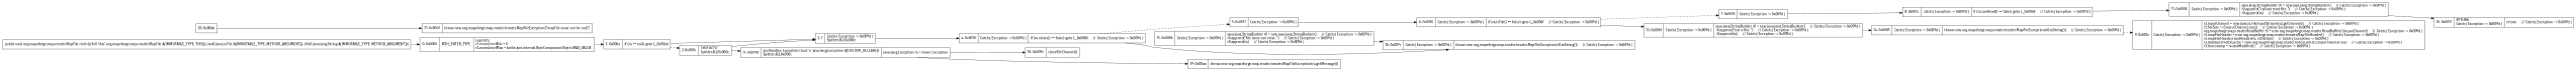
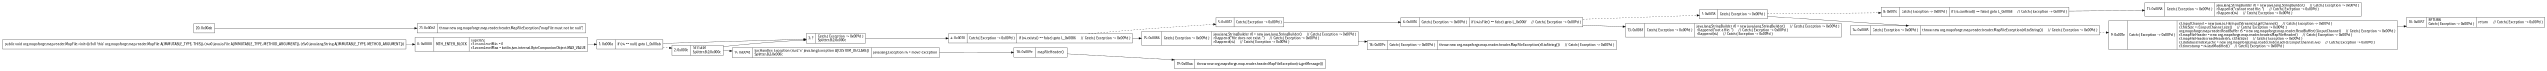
  digraph {
    fontname="Fira Sans"
    rankdir=LR
    node [fontname="Fira Sans" shape=record]
    edge [fontname="Fira Sans"]
-   n1 [label="{0\:\ 0x0000|MTH_ENTER_TYPE\l|super(r5)\lr3.zoomLevelMin = 0\lr3.zoomLevelMax = kotlin.jvm.internal.ByteCompanionObject.MAX_VALUE\l}"]
+   n1 [label="{0\:\ 0x0000|MTH_ENTER_BLOCK\l|super(r5)\lr3.zoomLevelMin = 0\lr3.zoomLevelMax = kotlin.jvm.internal.ByteCompanionObject.MAX_VALUE\l}"]
    n2 [label="{1\:\ 0x000a|if (r4 == null) goto L_0x00ab\l}"]
-   n3 [label="{2\:\ 0x000c|SYNTHETIC\lSplitter:B:2:0x000c\l}"]
+   n3 [label="{2\:\ 0x000c|DECLARE\lSplitter:B:2:0x000c\l}"]
    n4 [label="{3\:\ ?|Catch:\{ Exception \-\> 0x009d \}\lSplitter:B:2:0x000c\l}"]
    n5 [label="{17\:\ 0x009d|ExcHandler: Exception (r4v2 'e' java.lang.Exception A[CUSTOM_DECLARE])\lSplitter:B:2:0x000c\l|java.lang.Exception r4 = move\-exception\l}"]
    n6 [label="{20\:\ 0x00ab}"]
    n7 [label="{21\:\ 0x00b2|throw new org.mapsforge.map.reader.header.MapFileException(\"mapFile must not be null\")\l}"]
    n8 [label="{4\:\ 0x0010|Catch:\{ Exception \-\> 0x009d \}\l|if (r4.exists() == false) goto L_0x0086     \/\/ Catch:\{ Exception \-\> 0x009d \}\l}"]
-   n9 [label="{18\:\ 0x009e|closeFileChannel()\l}"]
+   n9 [label="{18\:\ 0x009e|mapFileHeader()\l}"]
    n10 [label="{5\:\ 0x0012|Catch:\{ Exception \-\> 0x009d \}\l}"]
    n11 [label="{15\:\ 0x0086|Catch:\{ Exception \-\> 0x009d \}\l|java.lang.StringBuilder r0 = new java.lang.StringBuilder()     \/\/ Catch:\{ Exception \-\> 0x009d \}\lr0.append(\"file does not exist: \")     \/\/ Catch:\{ Exception \-\> 0x009d \}\lr0.append(r4)     \/\/ Catch:\{ Exception \-\> 0x009d \}\l}"]
    n12 [label="{6\:\ 0x0016|Catch:\{ Exception \-\> 0x009d \}\l|if (r4.isFile() == false) goto L_0x006f     \/\/ Catch:\{ Exception \-\> 0x009d \}\l}"]
    n13 [label="{16\:\ 0x009c|Catch:\{ Exception \-\> 0x009d \}\l|throw new org.mapsforge.map.reader.header.MapFileException(r0.toString())     \/\/ Catch:\{ Exception \-\> 0x009d \}\l}"]
    n14 [label="{7\:\ 0x0018|Catch:\{ Exception \-\> 0x009d \}\l}"]
    n15 [label="{13\:\ 0x006f|Catch:\{ Exception \-\> 0x009d \}\l|java.lang.StringBuilder r0 = new java.lang.StringBuilder()     \/\/ Catch:\{ Exception \-\> 0x009d \}\lr0.append(\"not a file: \")     \/\/ Catch:\{ Exception \-\> 0x009d \}\lr0.append(r4)     \/\/ Catch:\{ Exception \-\> 0x009d \}\l}"]
    n16 [label="{8\:\ 0x001c|Catch:\{ Exception \-\> 0x009d \}\l|if (r4.canRead() == false) goto L_0x0058     \/\/ Catch:\{ Exception \-\> 0x009d \}\l}"]
    n17 [label="{14\:\ 0x0085|Catch:\{ Exception \-\> 0x009d \}\l|throw new org.mapsforge.map.reader.header.MapFileException(r0.toString())     \/\/ Catch:\{ Exception \-\> 0x009d \}\l}"]
    n18 [label="{11\:\ 0x0058|Catch:\{ Exception \-\> 0x009d \}\l|java.lang.StringBuilder r0 = new java.lang.StringBuilder()     \/\/ Catch:\{ Exception \-\> 0x009d \}\lr0.append(\"cannot read file: \")     \/\/ Catch:\{ Exception \-\> 0x009d \}\lr0.append(r4)     \/\/ Catch:\{ Exception \-\> 0x009d \}\l}"]
    n19 [label="{9\:\ 0x001e|Catch:\{ Exception \-\> 0x009d \}\l|r3.inputChannel = new java.io.FileInputStream(r4).getChannel()     \/\/ Catch:\{ Exception \-\> 0x009d \}\lr3.fileSize = r3.inputChannel.size()     \/\/ Catch:\{ Exception \-\> 0x009d \}\lorg.mapsforge.map.reader.ReadBuffer r5 = new org.mapsforge.map.reader.ReadBuffer(r3.inputChannel)     \/\/ Catch:\{ Exception \-\> 0x009d \}\lr3.mapFileHeader = new org.mapsforge.map.reader.header.MapFileHeader()     \/\/ Catch:\{ Exception \-\> 0x009d \}\lr3.mapFileHeader.readHeader(r5, r3.fileSize)     \/\/ Catch:\{ Exception \-\> 0x009d \}\lr3.databaseIndexCache = new org.mapsforge.map.reader.IndexCache(r3.inputChannel, 64)     \/\/ Catch:\{ Exception \-\> 0x009d \}\lr3.timestamp = r4.lastModified()     \/\/ Catch:\{ Exception \-\> 0x009d \}\l}"]
    n20 [label="{10\:\ 0x0057|RETURN\lCatch:\{ Exception \-\> 0x009d \}\l|return     \/\/ Catch:\{ Exception \-\> 0x009d \}\l}"]
    n21 [label="{19\:\ 0x00aa|throw new org.mapsforge.map.reader.header.MapFileException(r4.getMessage())\l}"]
    n22 [label="{public void org.mapsforge.map.reader.MapFile.\<init\>((r3v0 'this' org.mapsforge.map.reader.MapFile A[IMMUTABLE_TYPE, THIS]), (r4v0 java.io.File A[IMMUTABLE_TYPE, METHOD_ARGUMENT]), (r5v0 java.lang.String A[IMMUTABLE_TYPE, METHOD_ARGUMENT])) }"]
    n1 -> n2
    n2 -> n3 [style=dashed]
    n2 -> n4
    n3 -> n4
    n3 -> n5
    n4 -> n8
    n5 -> n9
    n6 -> n7
    n8 -> n10 [style=dashed]
-   n8 -> n13
-   n5 -> n21
+   n8 -> n11
+   n9 -> n21
    n10 -> n12
    n11 -> n13
    n12 -> n14 [style=dashed]
    n12 -> n15
-   n14 -> n16
-   n15 -> n17
+   n14 -> n16 [style=dashed]
+   n14 -> n17
    n16 -> n18
    n17 -> n19 [style=dashed]
-   n18 -> n20
+   n19 -> n20
    n22 -> n1
  }
